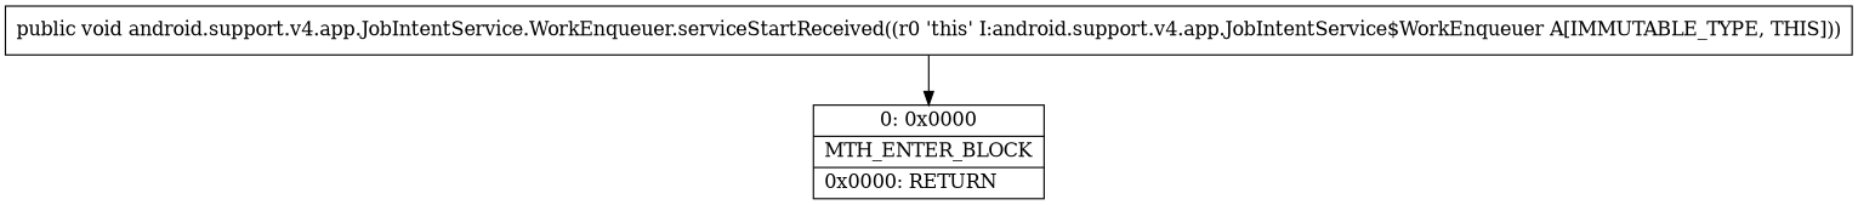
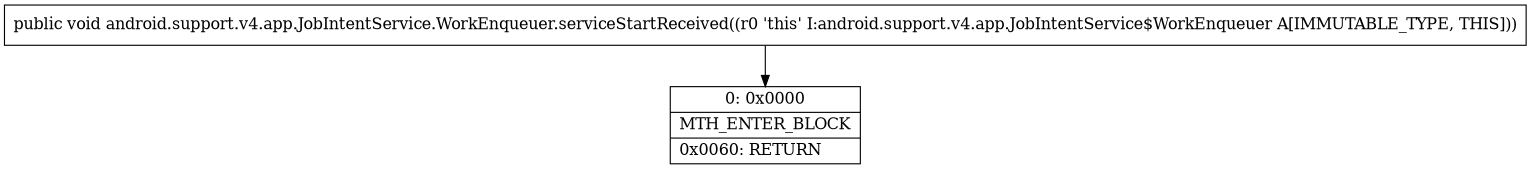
  digraph {
    node [shape=record]
-   n1 [label="{0\:\ 0x0000|MTH_ENTER_BLOCK\l|0x0000: RETURN   \l}"]
+   n1 [label="{0\:\ 0x0000|MTH_ENTER_BLOCK\l|0x0060: RETURN   \l}"]
    n2 [label="{public void android.support.v4.app.JobIntentService.WorkEnqueuer.serviceStartReceived((r0 'this' I:android.support.v4.app.JobIntentService$WorkEnqueuer A[IMMUTABLE_TYPE, THIS])) }"]
    n2 -> n1
  }
